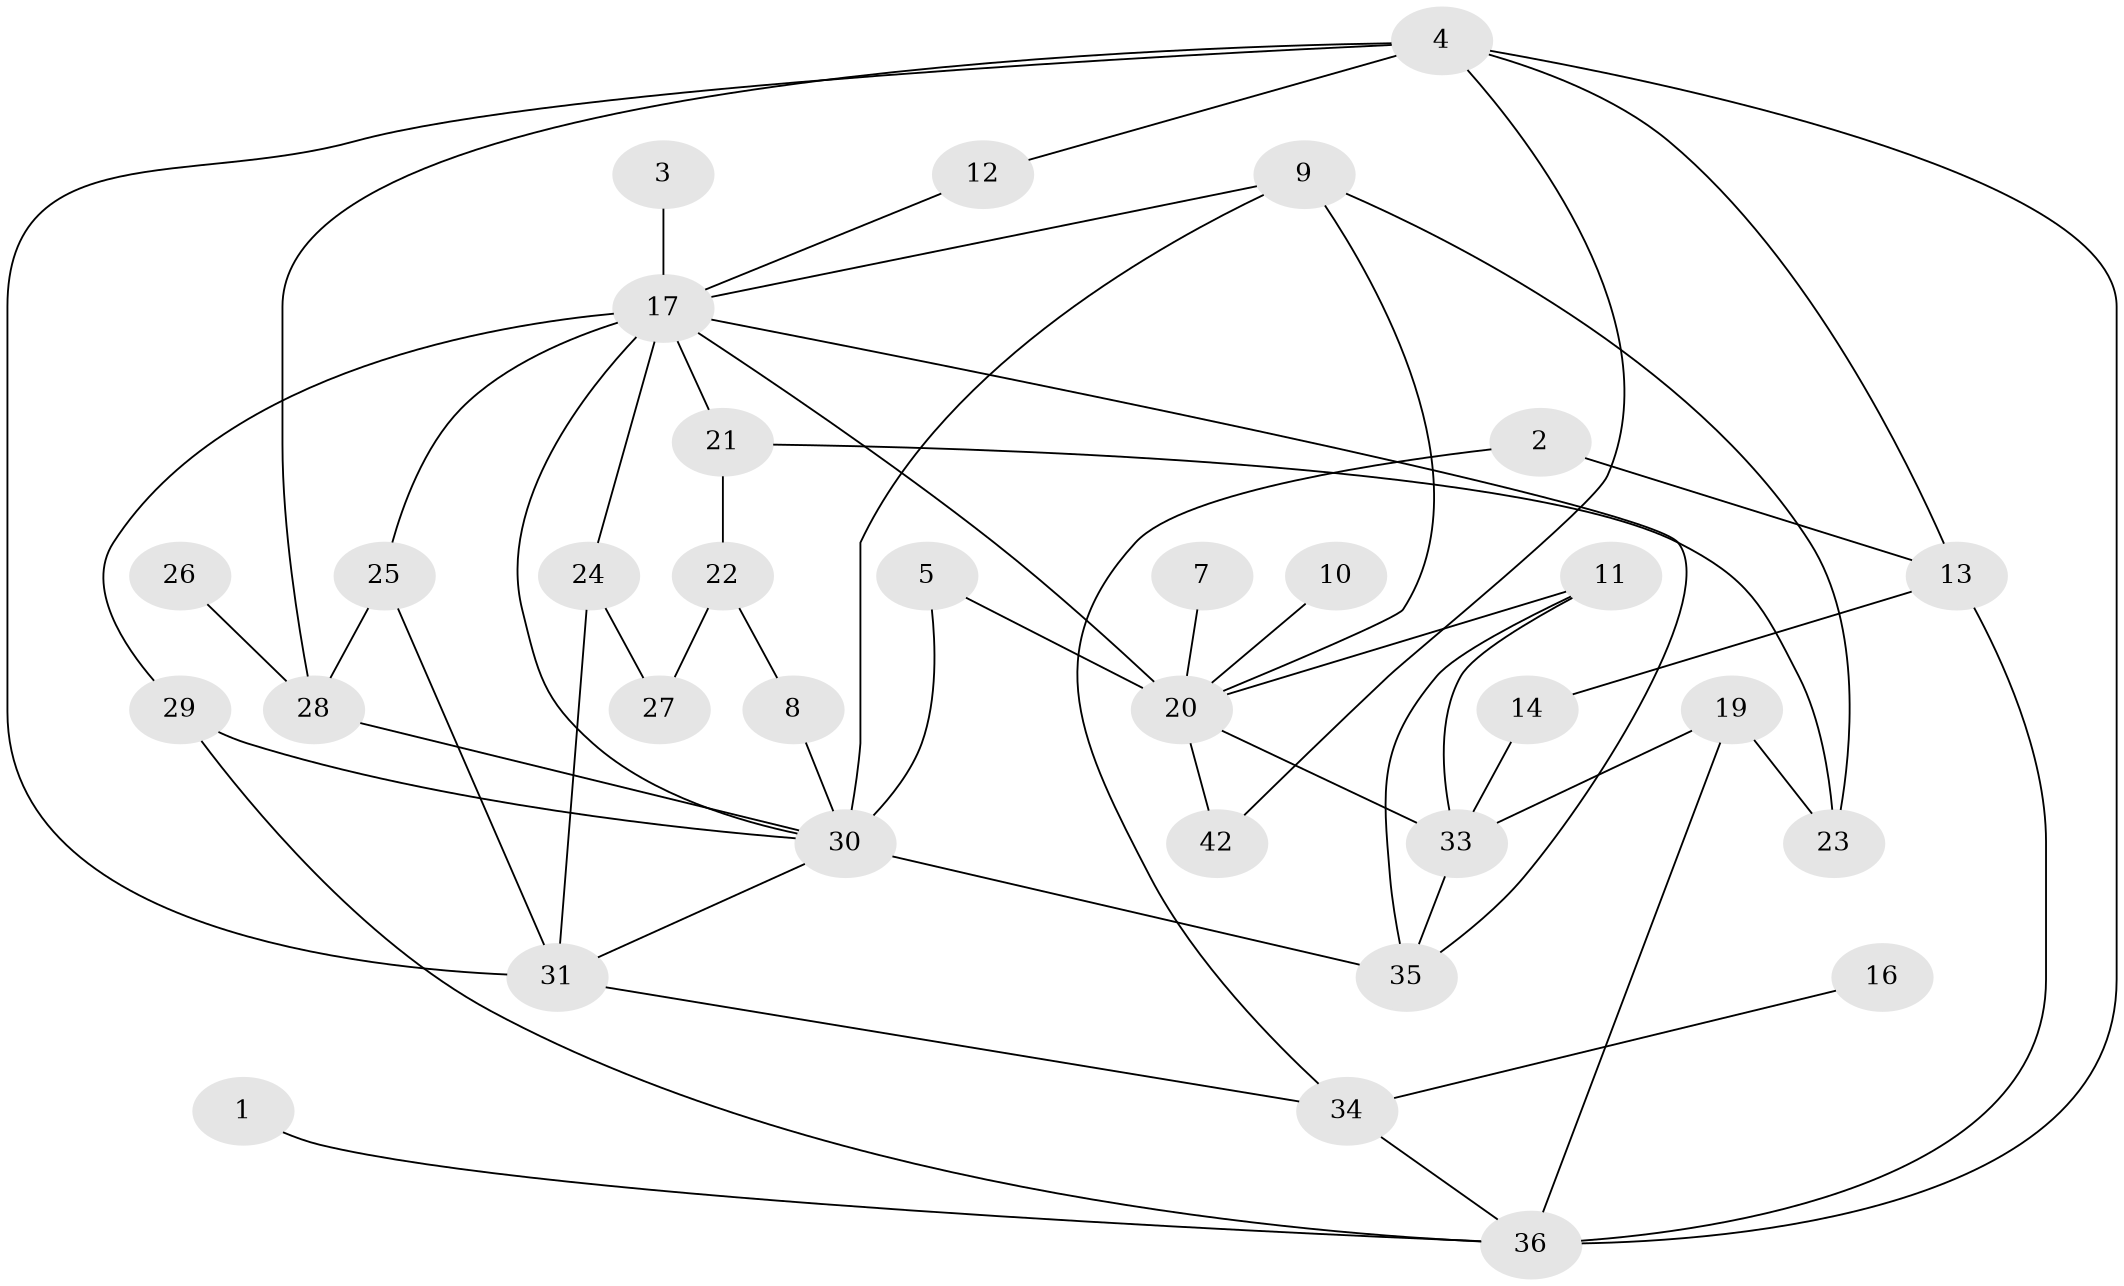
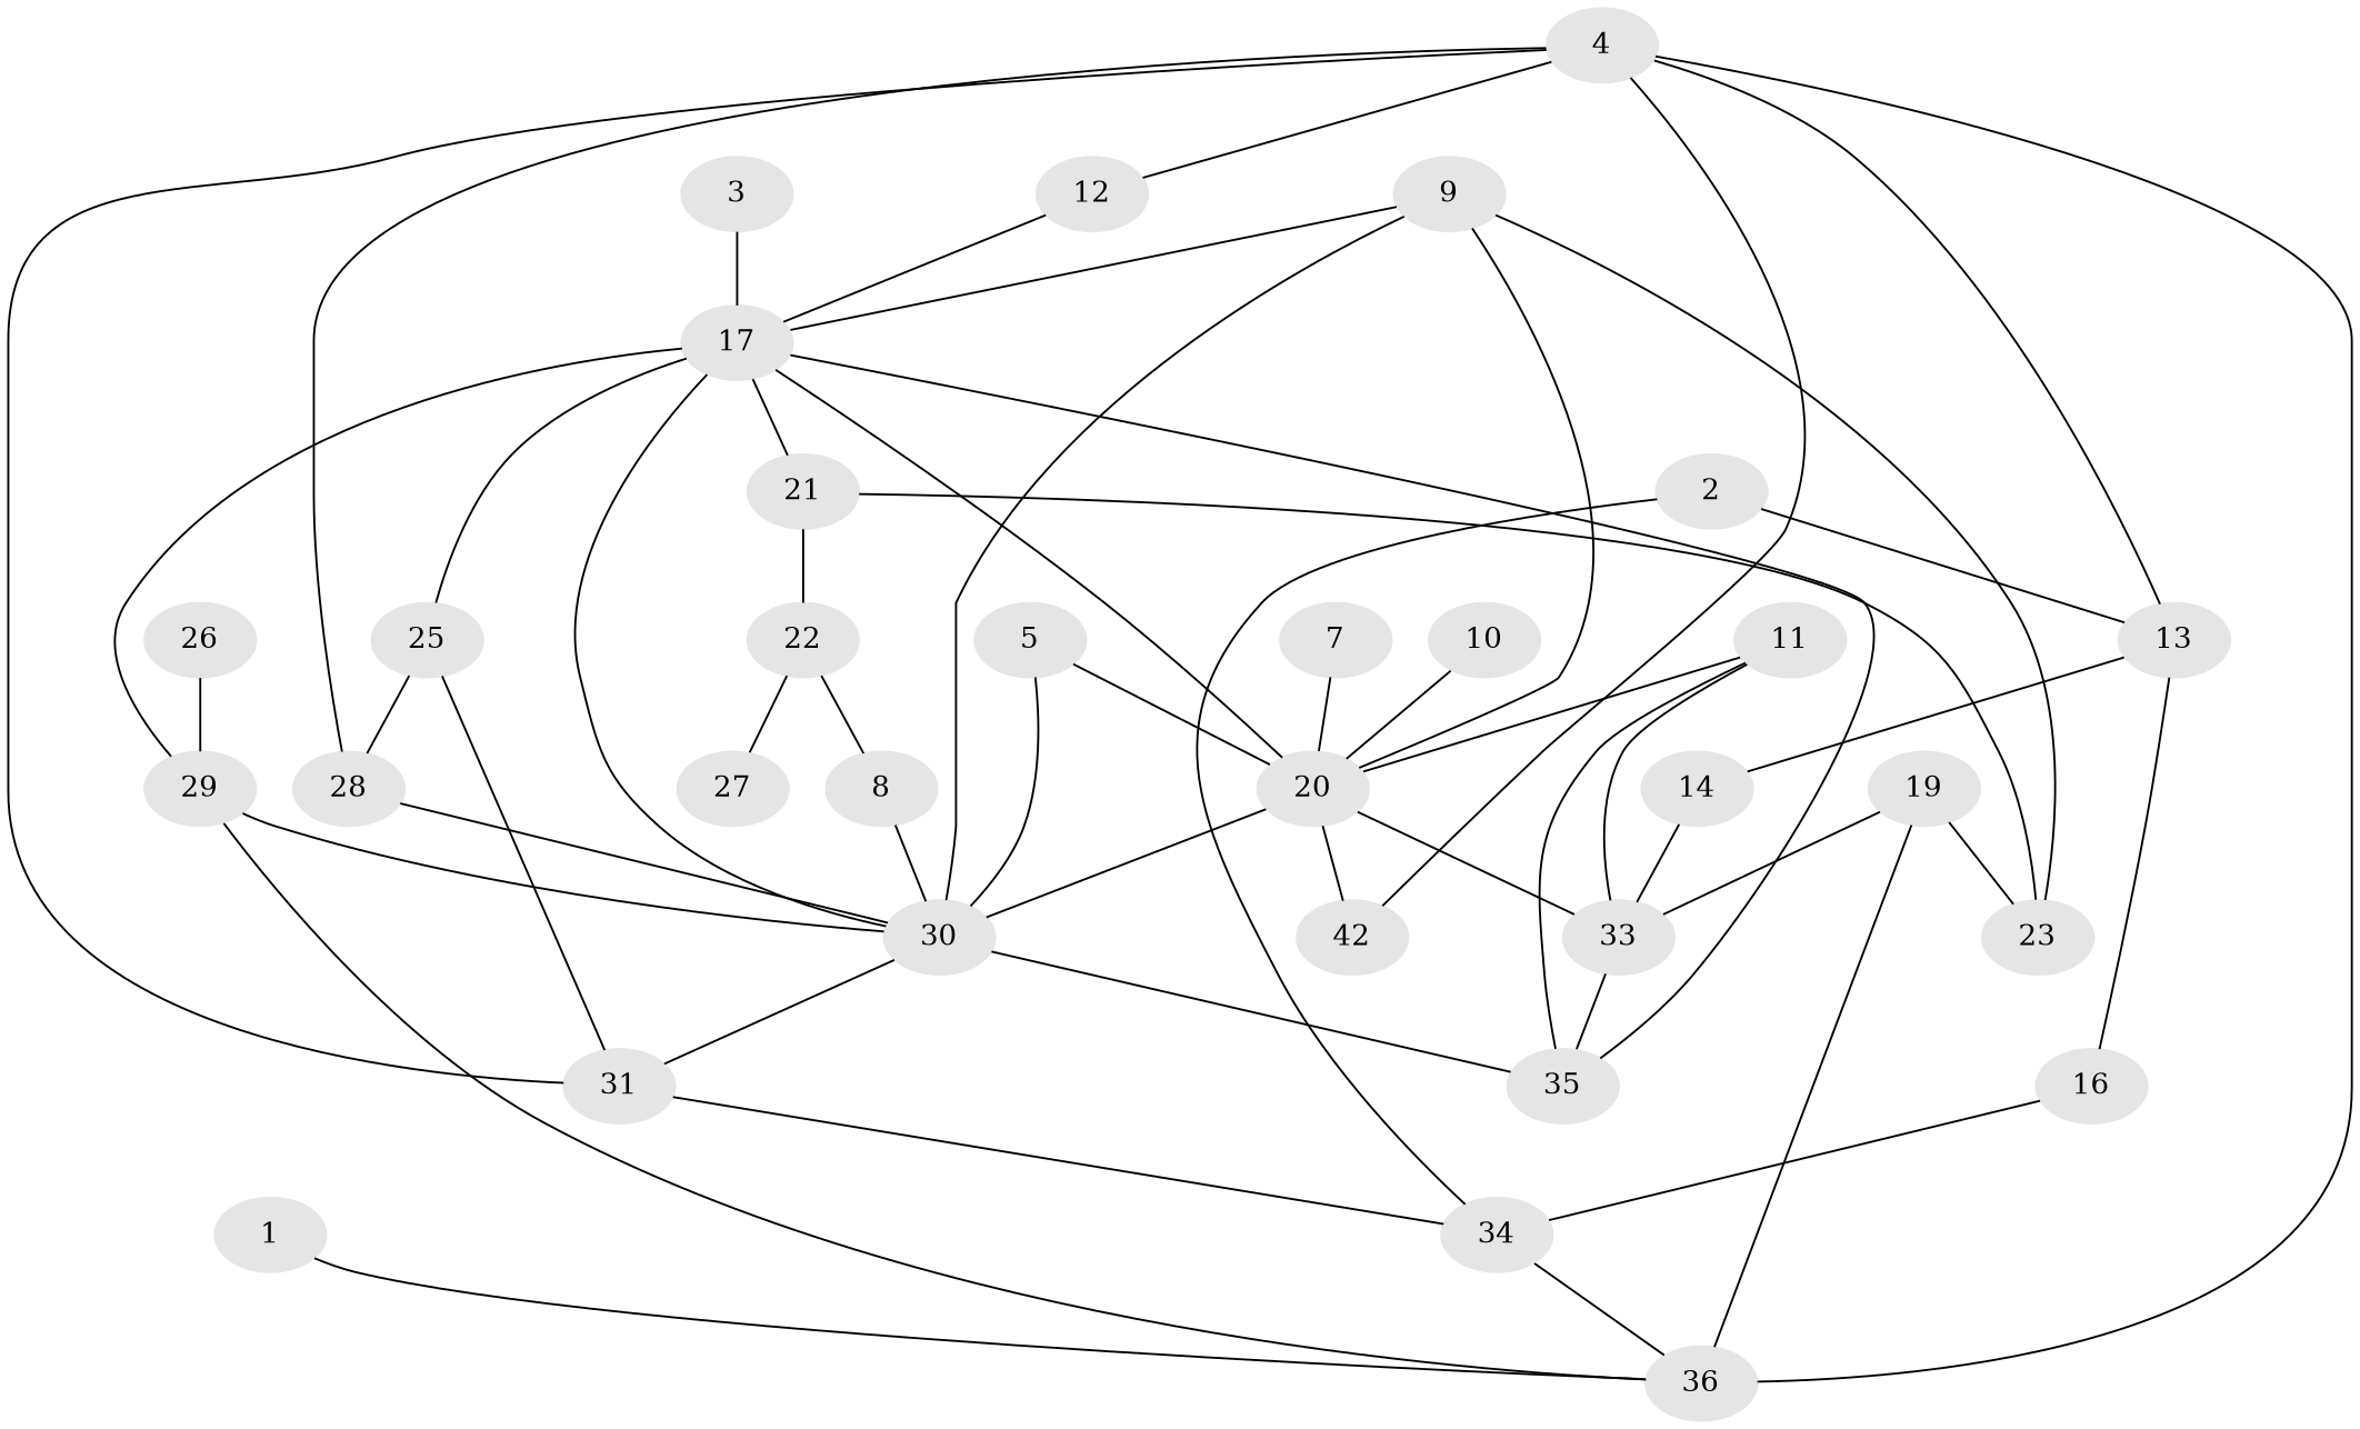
  graph {
    fontname="DejaVu Serif"
    node [color=gray90 fontname="DejaVu Serif" style=filled]
    edge [fontname="DejaVu Serif" weight=1.0]
    1
    36
    2
    13
    34
    14
    16
    3
    17
    20
    30
    29
    35
    21
-   24
    25
    4
    12
    28
    31
    n21 [label=42]
    5
    33
    7
    8
    9
    23
    10
    11
    22
    27
    19
    26
    1 -- 36
    2 -- 13
    2 -- 34
    13 -- 14
-   13 -- 36
+   13 -- 16
    34 -- 36
    14 -- 33
    16 -- 34
    3 -- 17
    17 -- 20
    17 -- 30 [weight=2.0]
    17 -- 29
    17 -- 35
    17 -- 21
-   17 -- 24
    17 -- 25
+   20 -- 30 [weight=2.0]
    20 -- n21
    20 -- 33
    30 -- 35
    30 -- 31
    29 -- 36
    29 -- 30
    21 -- 23
    21 -- 22
-   24 -- 31
-   24 -- 27
    25 -- 28
    25 -- 31
    4 -- 36
    4 -- 13
    4 -- 12
    4 -- 28
    4 -- 31
    4 -- n21
    12 -- 17
    28 -- 30
    31 -- 34
    5 -- 20
    5 -- 30 [weight=2.0]
    33 -- 35
    7 -- 20
    8 -- 30
    9 -- 17
    9 -- 20
    9 -- 30
    9 -- 23
    10 -- 20
    11 -- 20
    11 -- 35
    11 -- 33
    22 -- 8
    22 -- 27
    19 -- 36
    19 -- 33
    19 -- 23
-   26 -- 28
+   26 -- 29
  }
